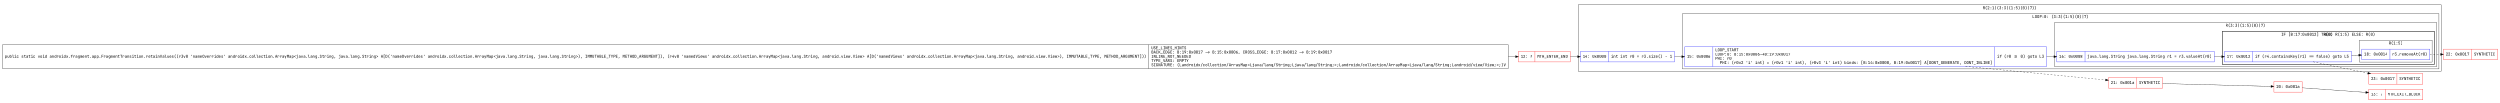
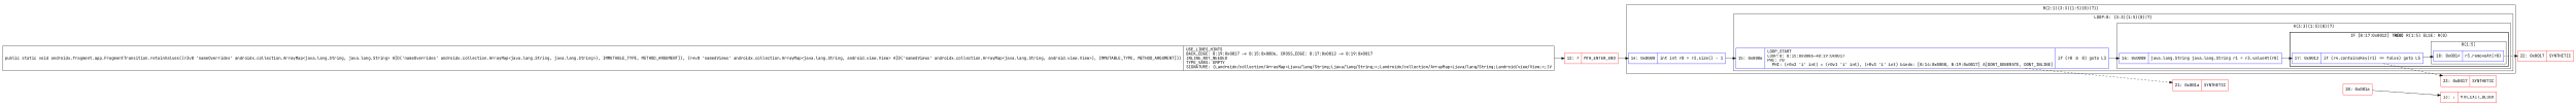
  digraph {
    fontname="JetBrains Mono"
    rankdir=LR
    node [color=red fontname="JetBrains Mono" shape=record]
    edge [fontname="JetBrains Mono"]
    n1 [color=blue label="{18\:\ 0x0014|r3.removeAt(r0)\l}"]
    n2 [color=blue label="{17\:\ 0x0012|if (r4.containsKey(r1) == false) goto L5\l}"]
    n3 [color=blue label="{16\:\ 0x0008|java.lang.String java.lang.String r1 = r3.valueAt(r0)\l}"]
    n4 [color=blue label="{15\:\ 0x0006|LOOP_START\lLOOP:0: B:15:0x0006\-\>B:19:0x0017\lPHI: r0 \l  PHI: (r0v2 'i' int) = (r0v1 'i' int), (r0v3 'i' int) binds: [B:14:0x0000, B:19:0x0017] A[DONT_GENERATE, DONT_INLINE]\l|if (r0 \>= 0) goto L3\l}"]
    n5 [color=blue label="{14\:\ 0x0000|int int r0 = r3.size() \- 1\l}"]
    n6 [label="{22\:\ 0x0017|SYNTHETIC\l}"]
    n7 [label="{23\:\ 0x0017|SYNTHETIC\l}"]
    n8 [label="{21\:\ 0x001a|SYNTHETIC\l}"]
    n9 [label="{20\:\ 0x001a}"]
    n10 [label="{12\:\ ?|MTH_ENTER_END\l}"]
    n11 [label="{13\:\ ?|MTH_EXIT_BLOCK\l}"]
    n12 [label="{public static void androidx.fragment.app.FragmentTransition.retainValues((r3v0 'nameOverrides' androidx.collection.ArrayMap\<java.lang.String, java.lang.String\> A[D('nameOverrides' androidx.collection.ArrayMap\<java.lang.String, java.lang.String\>), IMMUTABLE_TYPE, METHOD_ARGUMENT]), (r4v0 'namedViews' androidx.collection.ArrayMap\<java.lang.String, android.view.View\> A[D('namedViews' androidx.collection.ArrayMap\<java.lang.String, android.view.View\>), IMMUTABLE_TYPE, METHOD_ARGUMENT]))  | USE_LINES_HINTS\lBACK_EDGE: B:19:0x0017 \-\> B:15:0x0006, CROSS_EDGE: B:17:0x0012 \-\> B:19:0x0017\lINLINE_NOT_NEEDED\lTYPE_VARS: EMPTY\lSIGNATURE: (Landroidx\/collection\/ArrayMap\<Ljava\/lang\/String;Ljava\/lang\/String;\>;Landroidx\/collection\/ArrayMap\<Ljava\/lang\/String;Landroid\/view\/View;\>;)V\l}" color=""]
    subgraph cluster_1 {
      label="R(2:1|(3:3|(1:5)(0)|7))"
      n5
      subgraph cluster_2 {
        label="LOOP:0: (3:3|(1:5)(0)|7)"
        n4
        subgraph cluster_3 {
          label="R(3:3|(1:5)(0)|7)"
          n3
          subgraph cluster_4 {
            label="IF [B:17:0x0012] THEN: R(1:5) ELSE: R(0)"
            n2
            subgraph cluster_5 {
              label="R(1:5)"
              n1
            }
            subgraph cluster_6 {
              label="R(0)"
            }
          }
        }
      }
    }
    n1 -> n6 [style=dashed]
    n2 -> n1
    n2 -> n7 [style=dashed]
    n3 -> n2
    n4 -> n3
    n4 -> n8 [style=dashed]
    n5 -> n4
-   n8 -> n9
    n9 -> n11
    n10 -> n5
    n12 -> n10
  }
